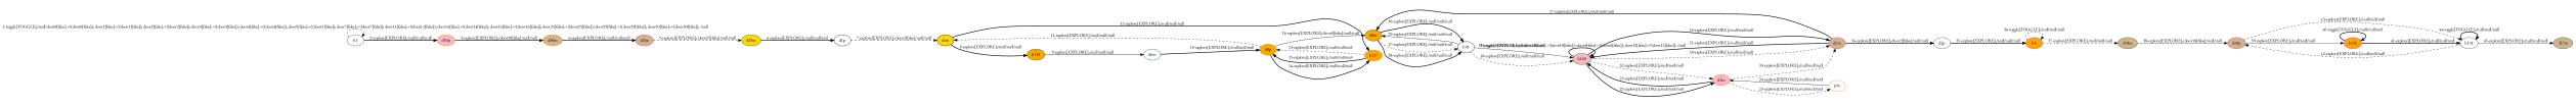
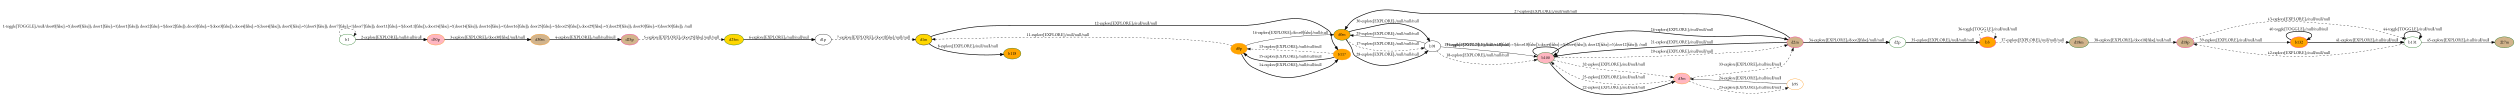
  digraph {
    fontname="EB Garamond"
    rankdir=LR
    node [color=darkgreen fillcolor=white fontname="EB Garamond" style=filled]
    edge [fontname="EB Garamond" style=bold]
    b1
    d30p [color=darkorange fillcolor=lightpink]
    d30m [color=darkorange fillcolor=tan]
    d25p [color=deeppink fillcolor=tan]
    d25m [fillcolor=gold]
    d1p [color=black]
    d1m [color=black fillcolor=gold]
    b118 [fillcolor=orange]
    b117 [color=darkorange fillcolor=orange]
-   d6m
    d0p [color=darkorange fillcolor=orange]
    d0m [fillcolor=orange]
    b98 [color=black]
    b100 [fillcolor=lightpink]
    d2m [color=deeppink fillcolor=tan]
    d3m [color=darkorange fillcolor=lightpink]
    d2p
    n18 [color=darkorange label=b95]
    b3 [color=deeppink fillcolor=orange]
    d18m [fillcolor=tan]
    d18p [color=deeppink fillcolor=tan]
    b132 [color=deeppink fillcolor=orange]
    b131
    d27m [fillcolor=tan]
    b1 -> b1 [label="1-toggle[TOGGLE];/null/door0[false]:=!(door0[false]); door1[false]:=!(door1[false]); door2[false]:=!(door2[false]); door3[false]:=!(door3[false]); door4[false]:=!(door4[false]); door5[false]:=!(door5[false]); door7[false]:=!(door7[false]); door11[false]:=!(door11[false]); door14[false]:=!(door14[false]); door16[false]:=!(door16[false]); door25[false]:=!(door25[false]); door29[false]:=!(door29[false]); door30[false]:=!(door30[false]); /null" style=dashed]
    b1 -> d30p [label="2-explore[EXPLORE];/null/null/null"]
    d30p -> d30m [label="3-explore[EXPLORE];/door30[false]/null/null"]
    d30m -> d25p [label="4-explore[EXPLORE];/null/null/null"]
    d25p -> d25m [label="5-explore[EXPLORE];/door25[false]/null/null" style=dashed]
    d25m -> d1p [label="6-explore[EXPLORE];/null/null/null"]
    d1p -> d1m [label="7-explore[EXPLORE];/door1[false]/null/null" style=dashed]
    d1m -> b118 [label="8-explore[EXPLORE];/null/null/null"]
    d1m -> b117 [label="12-explore[EXPLORE];/null/null/null"]
-   b118 -> d6m [label="9-explore[EXPLORE];/null/null/null" style=solid]
    b117 -> d0p [label="13-explore[EXPLORE];/null/null/null" style=dashed]
    b117 -> d0p [label="15-explore[EXPLORE];/null/null/null"]
-   d6m -> d0p [label="10-explore[EXPLORE];/null/null/null"]
    d0p -> d1m [label="11-explore[EXPLORE];/null/null/null" style=dashed]
    d0p -> b117 [label="14-explore[EXPLORE];/null/null/null"]
    d0p -> d0m [label="16-explore[EXPLORE];/door0[false]/null/null" style=solid]
    d0m -> b98 [label="17-explore[EXPLORE];/null/null/null" style=dashed]
    d0m -> b98 [label="28-explore[EXPLORE];/null/null/null"]
    d0m -> b98 [label="30-explore[EXPLORE];/null/null/null"]
    b98 -> d0m [label="29-explore[EXPLORE];/null/null/null" style=solid]
    b98 -> b100 [label="18-explore[EXPLORE];/null/null/null" style=dashed]
    b98 -> b100 [label="31-explore[EXPLORE];/null/null/null" style=solid]
    b100 -> b100 [label="19-toggle[TOGGLE];/null/door18[false]:=!(door18[false]); door4[false]:=!(door4[false]); door12[false]:=!(door12[false]); /null"]
    b100 -> d2m [label="20-explore[EXPLORE];/null/null/null" style=dashed]
    b100 -> d2m [label="26-explore[EXPLORE];/null/null/null"]
    b100 -> d3m [label="22-explore[EXPLORE];/null/null/null"]
    b100 -> d3m [label="32-explore[EXPLORE];/null/null/null" style=dashed]
    d2m -> d0m [label="27-explore[EXPLORE];/null/null/null"]
    d2m -> b100 [label="21-explore[EXPLORE];/null/null/null"]
    d2m -> d2p [label="34-explore[EXPLORE];/door2[false]/null/null"]
-   d3m -> b100 [label="25-explore[EXPLORE];/null/null/null"]
+   d3m -> b100 [label="25-explore[EXPLORE];/null/null/null" style=dashed]
    d3m -> d2m [label="33-explore[EXPLORE];/null/null/null" style=dashed]
    d3m -> n18 [label="23-explore[EXPLORE];/null/null/null" style=dashed]
    d2p -> b3 [label="35-explore[EXPLORE];/null/null/null"]
    n18 -> d3m [label="24-explore[EXPLORE];/null/null/null" style=solid]
    b3 -> b3 [label="36-toggle[TOGGLE];/null/null/null" style=dashed]
    b3 -> d18m [label="37-explore[EXPLORE];/null/null/null" style=dashed]
    d18m -> d18p [label="38-explore[EXPLORE];/door18[false]/null/null" style=solid]
    d18p -> b132 [label="39-explore[EXPLORE];/null/null/null" style=solid]
    d18p -> b131 [label="43-explore[EXPLORE];/null/null/null" style=dashed]
    b132 -> b132 [label="40-toggle[TOGGLE];/null/null/null"]
    b132 -> b131 [label="41-explore[EXPLORE];/null/null/null"]
    b131 -> d18p [label="42-explore[EXPLORE];/null/null/null" style=dashed]
    b131 -> b131 [label="44-toggle[TOGGLE];/null/null/null"]
    b131 -> d27m [label="45-explore[EXPLORE];/null/null/null" style=solid]
  }
